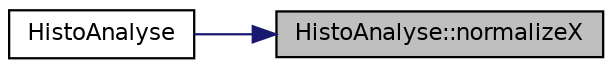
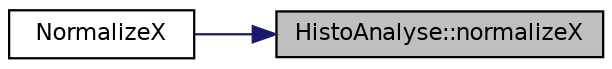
  digraph {
    rankdir=RL
    node [color=black fontname=Helvetica fontsize=10 shape=record style=filled]
    n1 [fillcolor=grey75 fontcolor=black height=0.2 label="HistoAnalyse::normalizeX" width=0.4]
-   n2 [fillcolor=white height=0.2 label=HistoAnalyse width=0.4]
+   n2 [fillcolor=white height=0.2 label=NormalizeX width=0.4]
    n1 -> n2 [color=midnightblue dir=back fontname=Helvetica fontsize=10 labelfontname=Helvetica labelfontsize=10 style=solid]
  }
